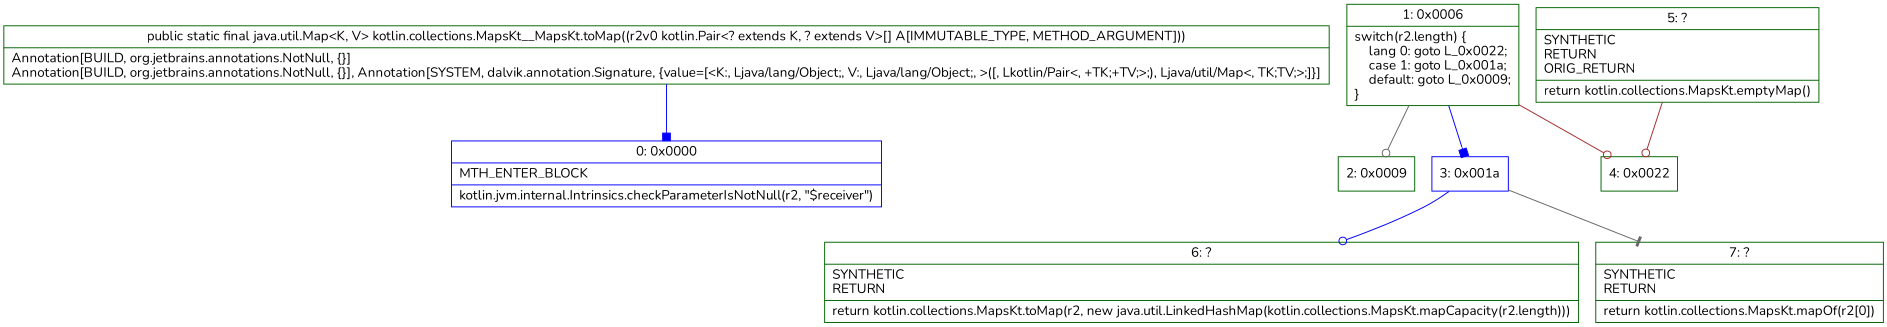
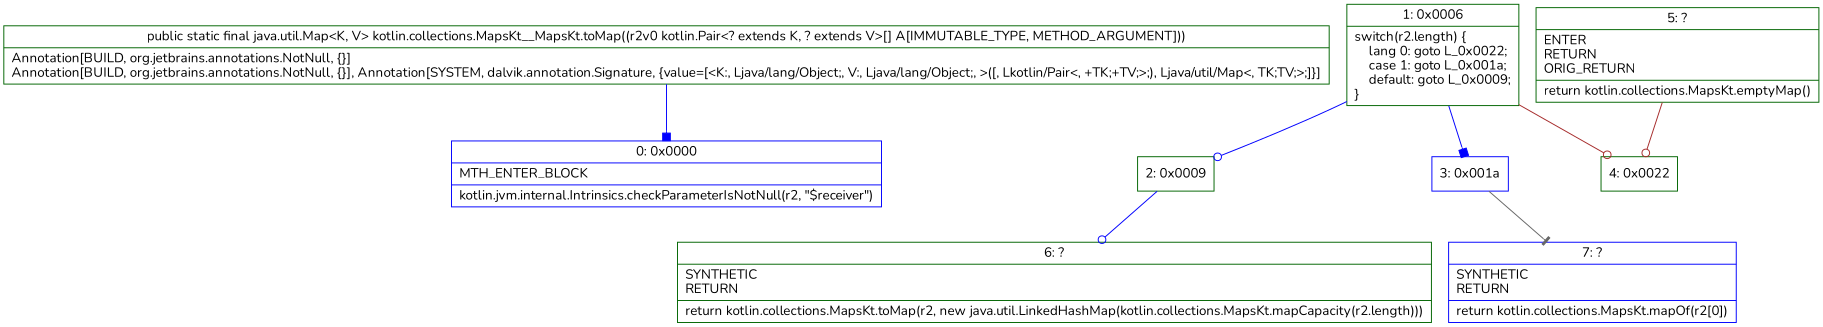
  digraph {
    fontname=Nunito
    node [color=darkgreen fontname=Nunito shape=record]
    edge [arrowhead=odot color=blue fontname=Nunito]
    n1 [color=blue label="{0\:\ 0x0000|MTH_ENTER_BLOCK\l|kotlin.jvm.internal.Intrinsics.checkParameterIsNotNull(r2, \"$receiver\")\l}"]
    n2 [label="{1\:\ 0x0006|switch(r2.length) \{\l    lang 0: goto L_0x0022;\l    case 1: goto L_0x001a;\l    default: goto L_0x0009;\l\}\l}"]
    n3 [label="{2\:\ 0x0009}"]
    n4 [color=blue label="{3\:\ 0x001a}"]
    n5 [label="{4\:\ 0x0022}"]
    n6 [label="{6\:\ ?|SYNTHETIC\lRETURN\l|return kotlin.collections.MapsKt.toMap(r2, new java.util.LinkedHashMap(kotlin.collections.MapsKt.mapCapacity(r2.length)))\l}"]
-   n7 [label="{7\:\ ?|SYNTHETIC\lRETURN\l|return kotlin.collections.MapsKt.mapOf(r2[0])\l}"]
-   n8 [label="{5\:\ ?|SYNTHETIC\lRETURN\lORIG_RETURN\l|return kotlin.collections.MapsKt.emptyMap()\l}"]
+   n7 [color=blue label="{7\:\ ?|SYNTHETIC\lRETURN\l|return kotlin.collections.MapsKt.mapOf(r2[0])\l}"]
+   n8 [label="{5\:\ ?|ENTER\lRETURN\lORIG_RETURN\l|return kotlin.collections.MapsKt.emptyMap()\l}"]
    n9 [label="{public static final java.util.Map\<K, V\> kotlin.collections.MapsKt__MapsKt.toMap((r2v0 kotlin.Pair\<? extends K, ? extends V\>[] A[IMMUTABLE_TYPE, METHOD_ARGUMENT]))  | Annotation[BUILD, org.jetbrains.annotations.NotNull, \{\}]\lAnnotation[BUILD, org.jetbrains.annotations.NotNull, \{\}], Annotation[SYSTEM, dalvik.annotation.Signature, \{value=[\<K:, Ljava\/lang\/Object;, V:, Ljava\/lang\/Object;, \>([, Lkotlin\/Pair\<, +TK;+TV;\>;), Ljava\/util\/Map\<, TK;TV;\>;]\}]\l}"]
-   n2 -> n3 [color=gray40]
+   n2 -> n3
    n2 -> n4 [arrowhead=box]
    n2 -> n5 [color=brown]
-   n4 -> n6
+   n3 -> n6
    n4 -> n7 [arrowhead=tee color=gray40]
    n8 -> n5 [color=brown]
    n9 -> n1 [arrowhead=box]
  }
